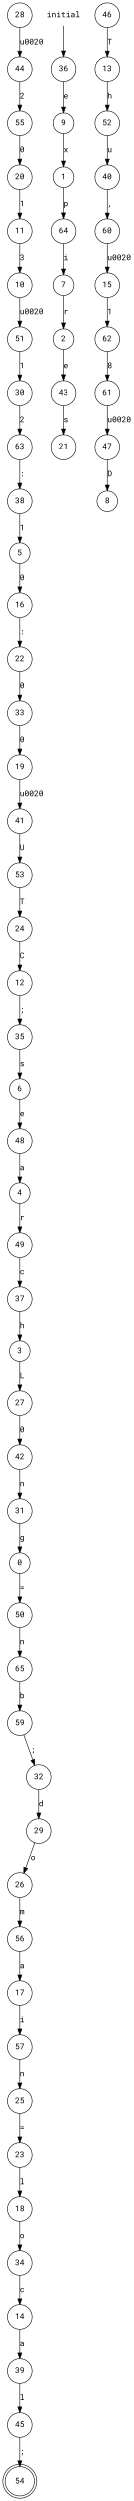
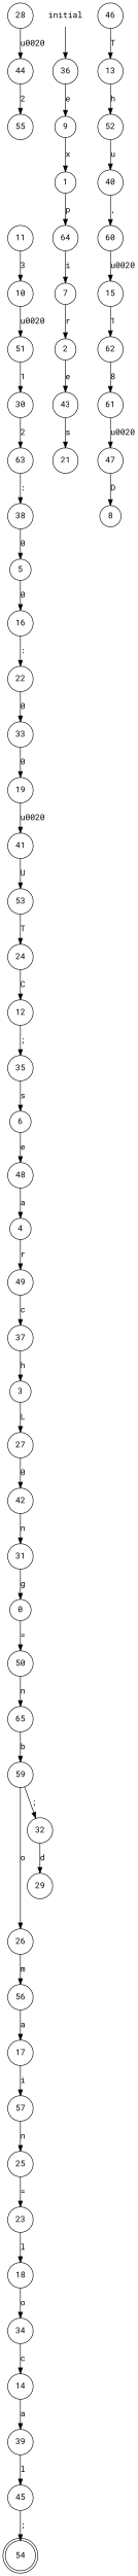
  digraph {
    fontname="Roboto Mono"
    rankdir=TB
    node [fontname="Roboto Mono" shape=circle]
    edge [fontname="Roboto Mono"]
    0
    50
    65
    59
    1
    64
    7
    2
    43
    21
    3
    27
    42
    31
    4
    49
    37
    5
    16
    22
    33
    6
    48
    28
    44
    9
    10
    51
    30
    63
    11
    12
    35
    13
    52
    40
    60
    14
    39
    45
    54 [shape=doublecircle]
    15
    62
    61
    47
    19
    17
    57
    25
    23
    18
    34
    41
    53
    24
-   20
    46
    26
    56
    55
    29
    38
    32
    36
    initial [shape=plaintext]
    8
    0 -> 50 [label="="]
    50 -> 65 [label=n]
    65 -> 59 [label=b]
    59 -> 32 [label=";"]
    1 -> 64 [label=p]
    64 -> 7 [label=i]
    7 -> 2 [label=r]
    2 -> 43 [label=e]
    43 -> 21 [label=s]
    3 -> 27 [label=L]
    27 -> 42 [label=0]
    42 -> 31 [label=n]
    31 -> 0 [label=g]
    4 -> 49 [label=r]
    49 -> 37 [label=c]
    37 -> 3 [label=h]
    5 -> 16 [label=0]
    16 -> 22 [label=":"]
    22 -> 33 [label=0]
    33 -> 19 [label=0]
    6 -> 48 [label=e]
    48 -> 4 [label=a]
    28 -> 44 [label="\u0020"]
    44 -> 55 [label=2]
    9 -> 1 [label=x]
    10 -> 51 [label="\u0020"]
    51 -> 30 [label=1]
    30 -> 63 [label=2]
    63 -> 38 [label=":"]
    11 -> 10 [label=3]
    12 -> 35 [label=";"]
    35 -> 6 [label=s]
    13 -> 52 [label=h]
    52 -> 40 [label=u]
    40 -> 60 [label=","]
    60 -> 15 [label="\u0020"]
    14 -> 39 [label=a]
    39 -> 45 [label=l]
    45 -> 54 [label=";"]
    15 -> 62 [label=1]
    62 -> 61 [label=8]
    61 -> 47 [label="\u0020"]
    47 -> 8 [label=D]
    19 -> 41 [label="\u0020"]
    17 -> 57 [label=i]
    57 -> 25 [label=n]
    25 -> 23 [label="="]
    23 -> 18 [label=l]
    18 -> 34 [label=o]
    34 -> 14 [label=c]
    41 -> 53 [label=U]
    53 -> 24 [label=T]
    24 -> 12 [label=C]
-   20 -> 11 [label=1]
    46 -> 13 [label=T]
    26 -> 56 [label=m]
    56 -> 17 [label=a]
-   55 -> 20 [label=0]
-   29 -> 26 [label=o]
-   38 -> 5 [label=1]
+   59 -> 26 [label=o]
+   38 -> 5 [label=0]
    32 -> 29 [label=d]
    36 -> 9 [label=e]
    initial -> 36
  }
